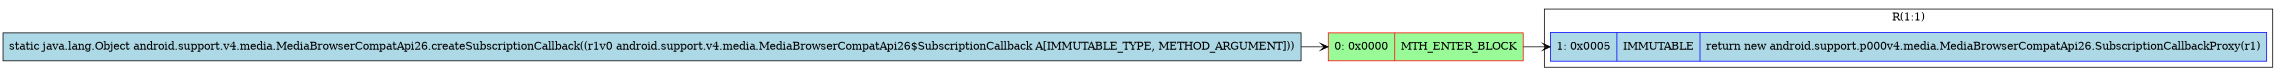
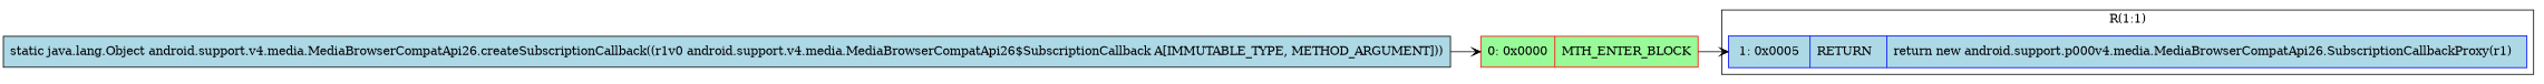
  digraph {
    rankdir=LR
    node [shape=record style=filled fillcolor=lightblue]
    edge [arrowhead=vee]
-   n1 [color=blue label="{1\:\ 0x0005|IMMUTABLE\l|return new android.support.p000v4.media.MediaBrowserCompatApi26.SubscriptionCallbackProxy(r1)\l}"]
+   n1 [color=blue label="{1\:\ 0x0005|RETURN\l|return new android.support.p000v4.media.MediaBrowserCompatApi26.SubscriptionCallbackProxy(r1)\l}"]
    n2 [color=red label="{0\:\ 0x0000|MTH_ENTER_BLOCK\l}" fillcolor=palegreen]
    n3 [label="{static java.lang.Object android.support.v4.media.MediaBrowserCompatApi26.createSubscriptionCallback((r1v0 android.support.v4.media.MediaBrowserCompatApi26$SubscriptionCallback A[IMMUTABLE_TYPE, METHOD_ARGUMENT])) }"]
    subgraph cluster_1 {
      label="R(1:1)"
      n1
    }
    n2 -> n1
    n3 -> n2
  }
